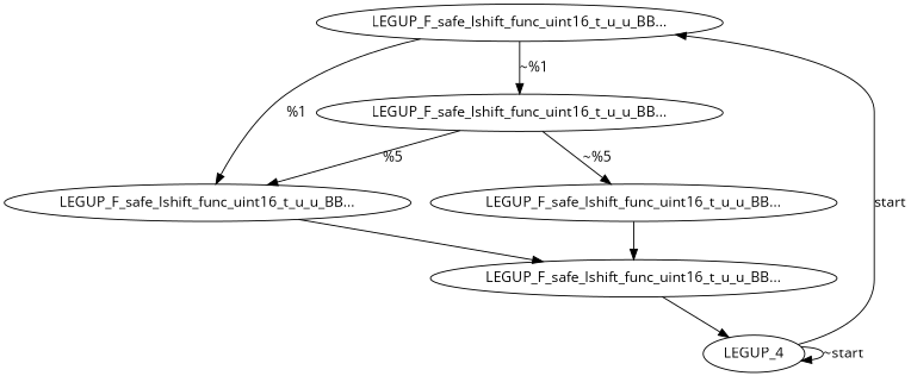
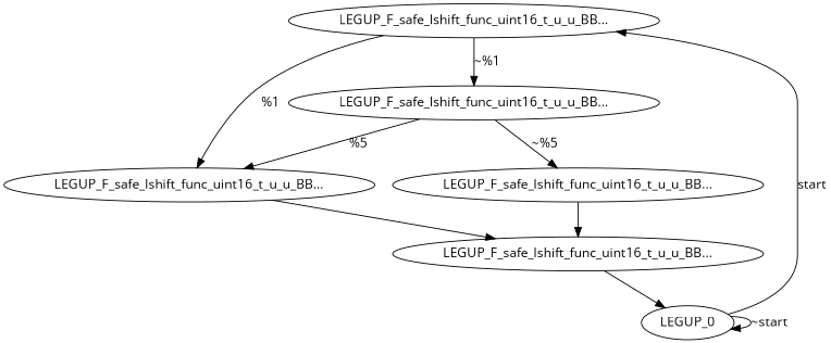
  digraph {
    fontname="Open Sans"
    node [fontname="Open Sans"]
    edge [fontname="Open Sans"]
    n1 [label="LEGUP_F_safe_lshift_func_uint16_t_u_u_BB..."]
    n2 [label="LEGUP_F_safe_lshift_func_uint16_t_u_u_BB..."]
    n3 [label="LEGUP_F_safe_lshift_func_uint16_t_u_u_BB..."]
-   n4 [label=LEGUP_4]
+   n4 [label=LEGUP_0]
    n5 [label="LEGUP_F_safe_lshift_func_uint16_t_u_u_BB..."]
    n6 [label="LEGUP_F_safe_lshift_func_uint16_t_u_u_BB..."]
    n1 -> n2 [label="%1"]
    n1 -> n3 [label="~%1"]
    n2 -> n5
    n3 -> n2 [label="%5"]
    n3 -> n6 [label="~%5"]
    n4 -> n1 [label=start]
    n4 -> n4 [label="~start"]
    n5 -> n4
    n6 -> n5
  }
